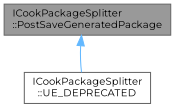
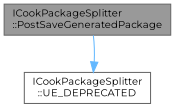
  digraph {
    rankdir=TB
    fontname=Montserrat
    node [fontname=Montserrat fontsize=10 shape=box style=filled]
    n1 [color=gray40 fillcolor=grey60 fontcolor=black height=0.2 label="ICookPackageSplitter\l::PostSaveGeneratedPackage" width=0.4]
    n2 [color=grey40 fillcolor=white height=0.2 label="ICookPackageSplitter\l::UE_DEPRECATED" width=0.4]
-   n1 -> n2 [color=steelblue1 dir=back fontname=Montserrat fontsize=10 labelfontname=Helvetica labelfontsize=10 style=solid]
+   n2 -> n1 [color=steelblue1 dir=back fontname=Montserrat fontsize=10 labelfontname=Helvetica labelfontsize=10 style=solid]
  }
